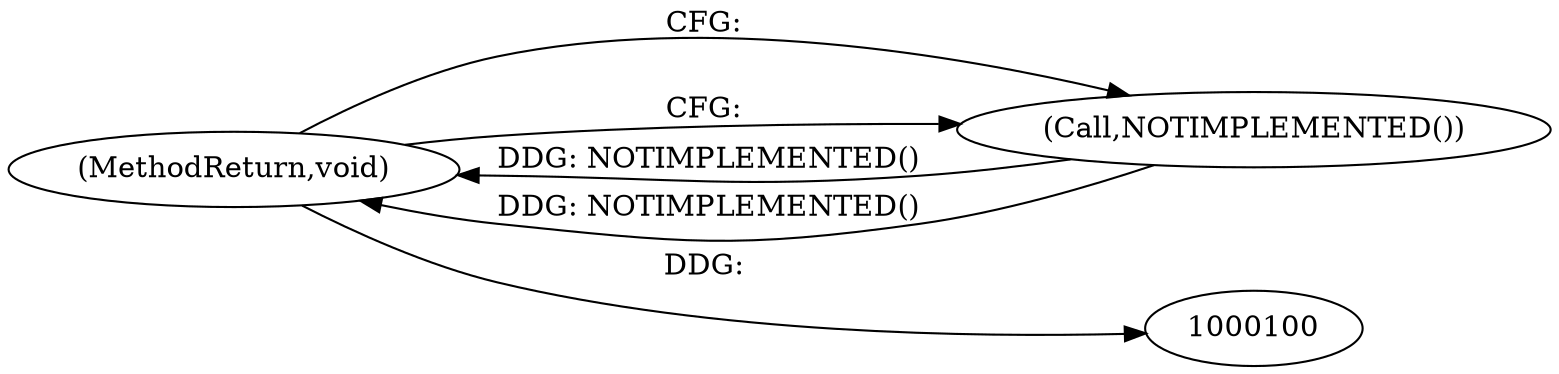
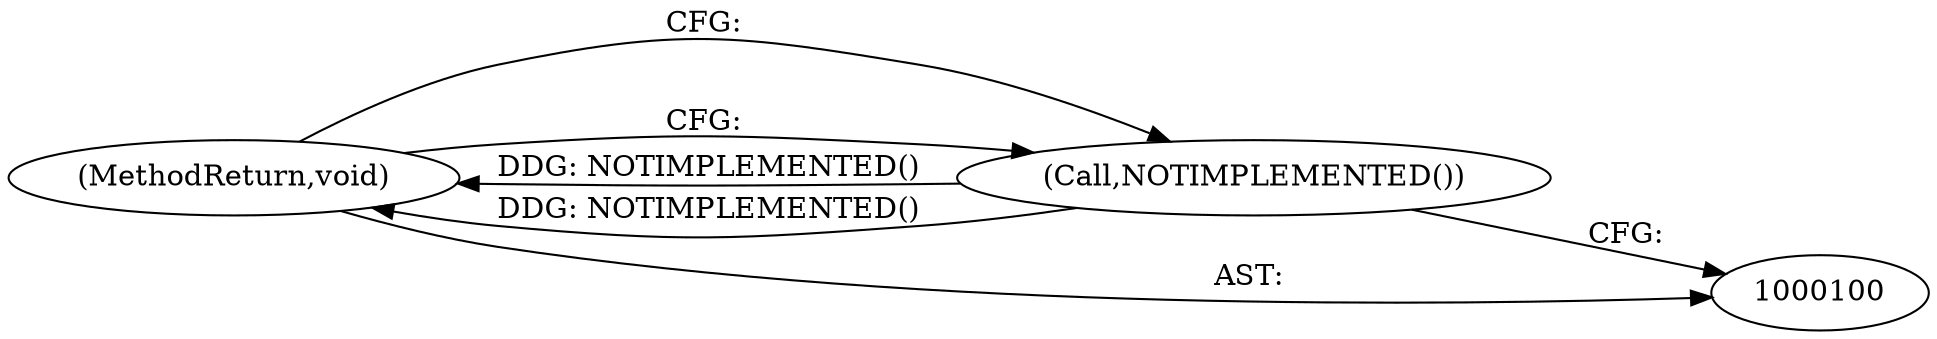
  digraph {
    rankdir=LR
    n1 [label="(MethodReturn,void)"]
    n2 [label="(Call,NOTIMPLEMENTED())"]
    1000100
    n1 -> n2 [label="CFG: "]
    n1 -> n2 [label="CFG: "]
-   n1 -> 1000100 [label="DDG: "]
+   n1 -> 1000100 [label="AST: "]
    n2 -> n1 [label="DDG: NOTIMPLEMENTED()"]
    n2 -> n1 [label="DDG: NOTIMPLEMENTED()"]
+   n2 -> 1000100 [label="CFG: "]
  }
